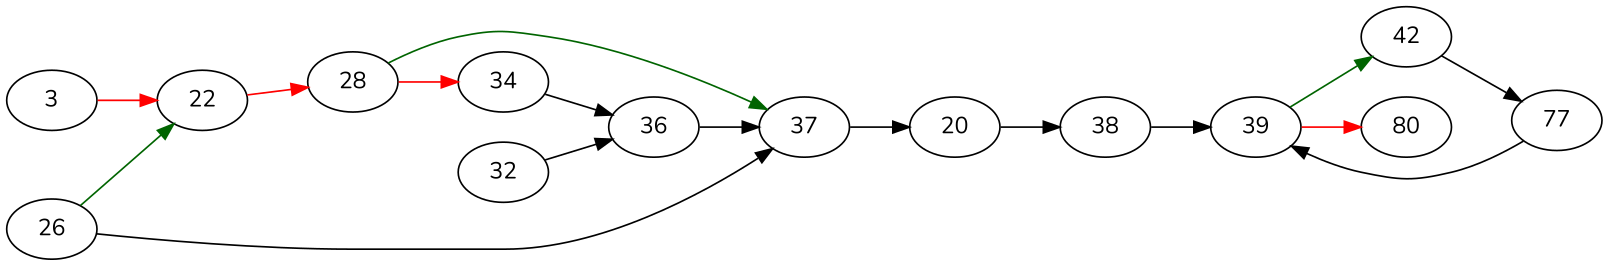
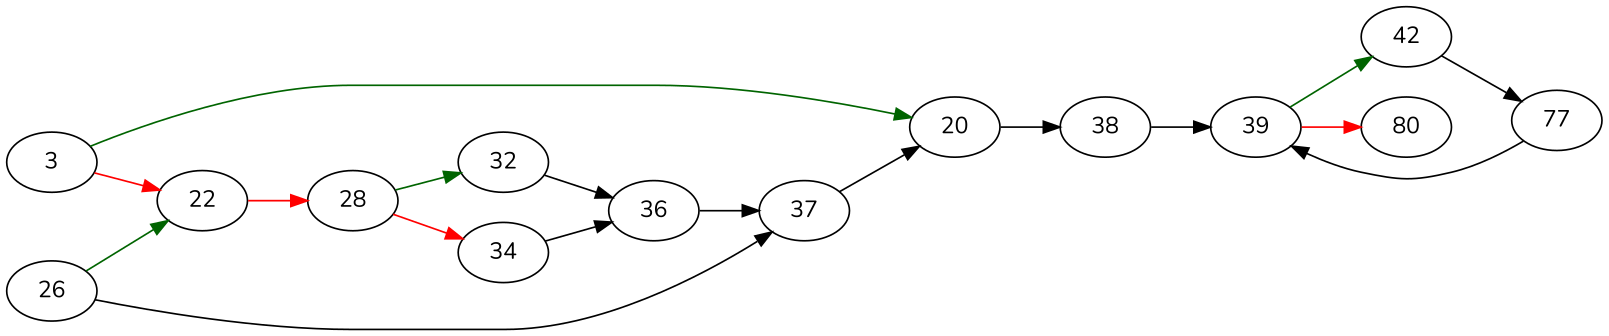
  strict digraph {
    fontname=Nunito
    rankdir=LR
    node [fontname=Nunito]
    edge [fontname=Nunito]
    3 [entry=true]
    20
    22
    38
    28
    39
    26
    37
    32
    34
    42
    80
    36
    77
+   3 -> 20 [color=darkgreen cond=true]
    3 -> 22 [color=red cond=false]
    20 -> 38
    22 -> 28 [color=red cond=false]
    38 -> 39
-   28 -> 37 [color=darkgreen cond=true]
+   28 -> 32 [color=darkgreen cond=true]
    28 -> 34 [color=red cond=false]
    39 -> 42 [color=darkgreen cond=true]
    39 -> 80 [color=red cond=false]
    26 -> 22 [color=darkgreen cond=true]
    26 -> 37
    37 -> 20
    32 -> 36
    34 -> 36
    42 -> 77
    36 -> 37
    77 -> 39
  }
